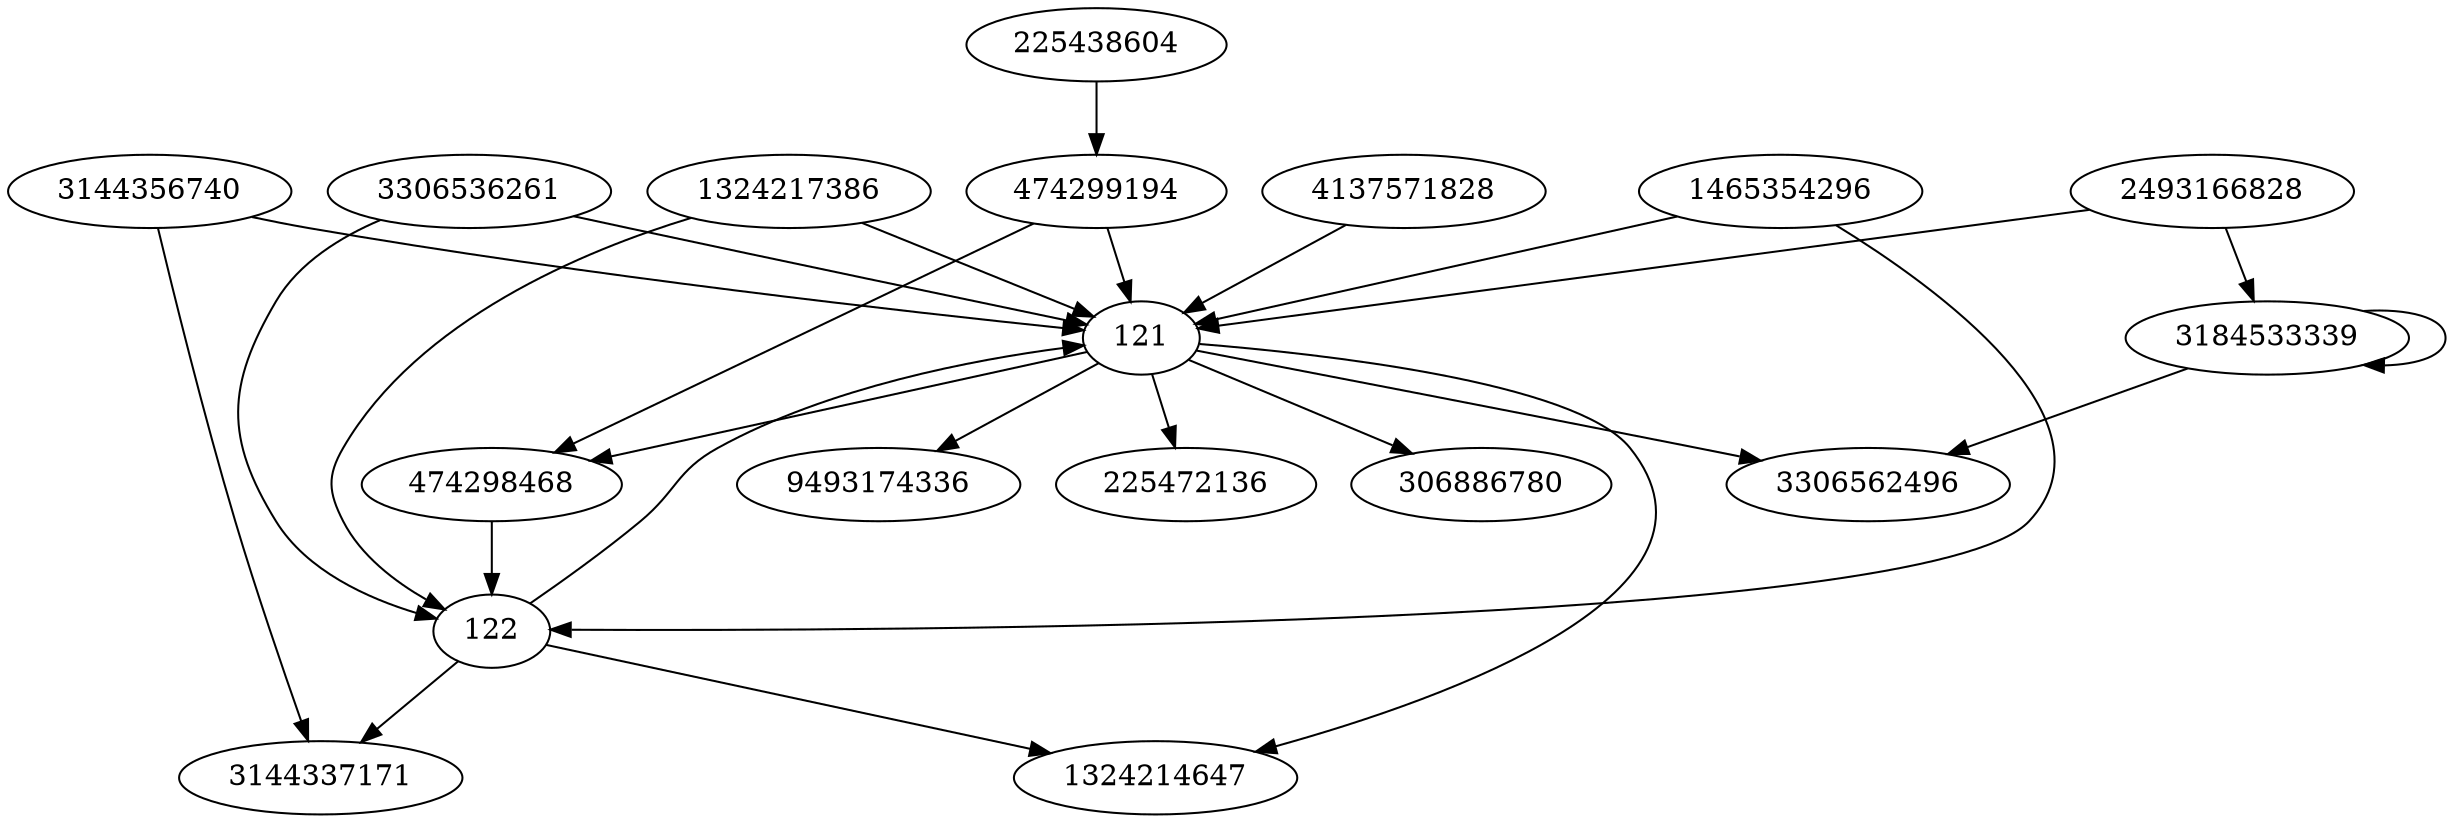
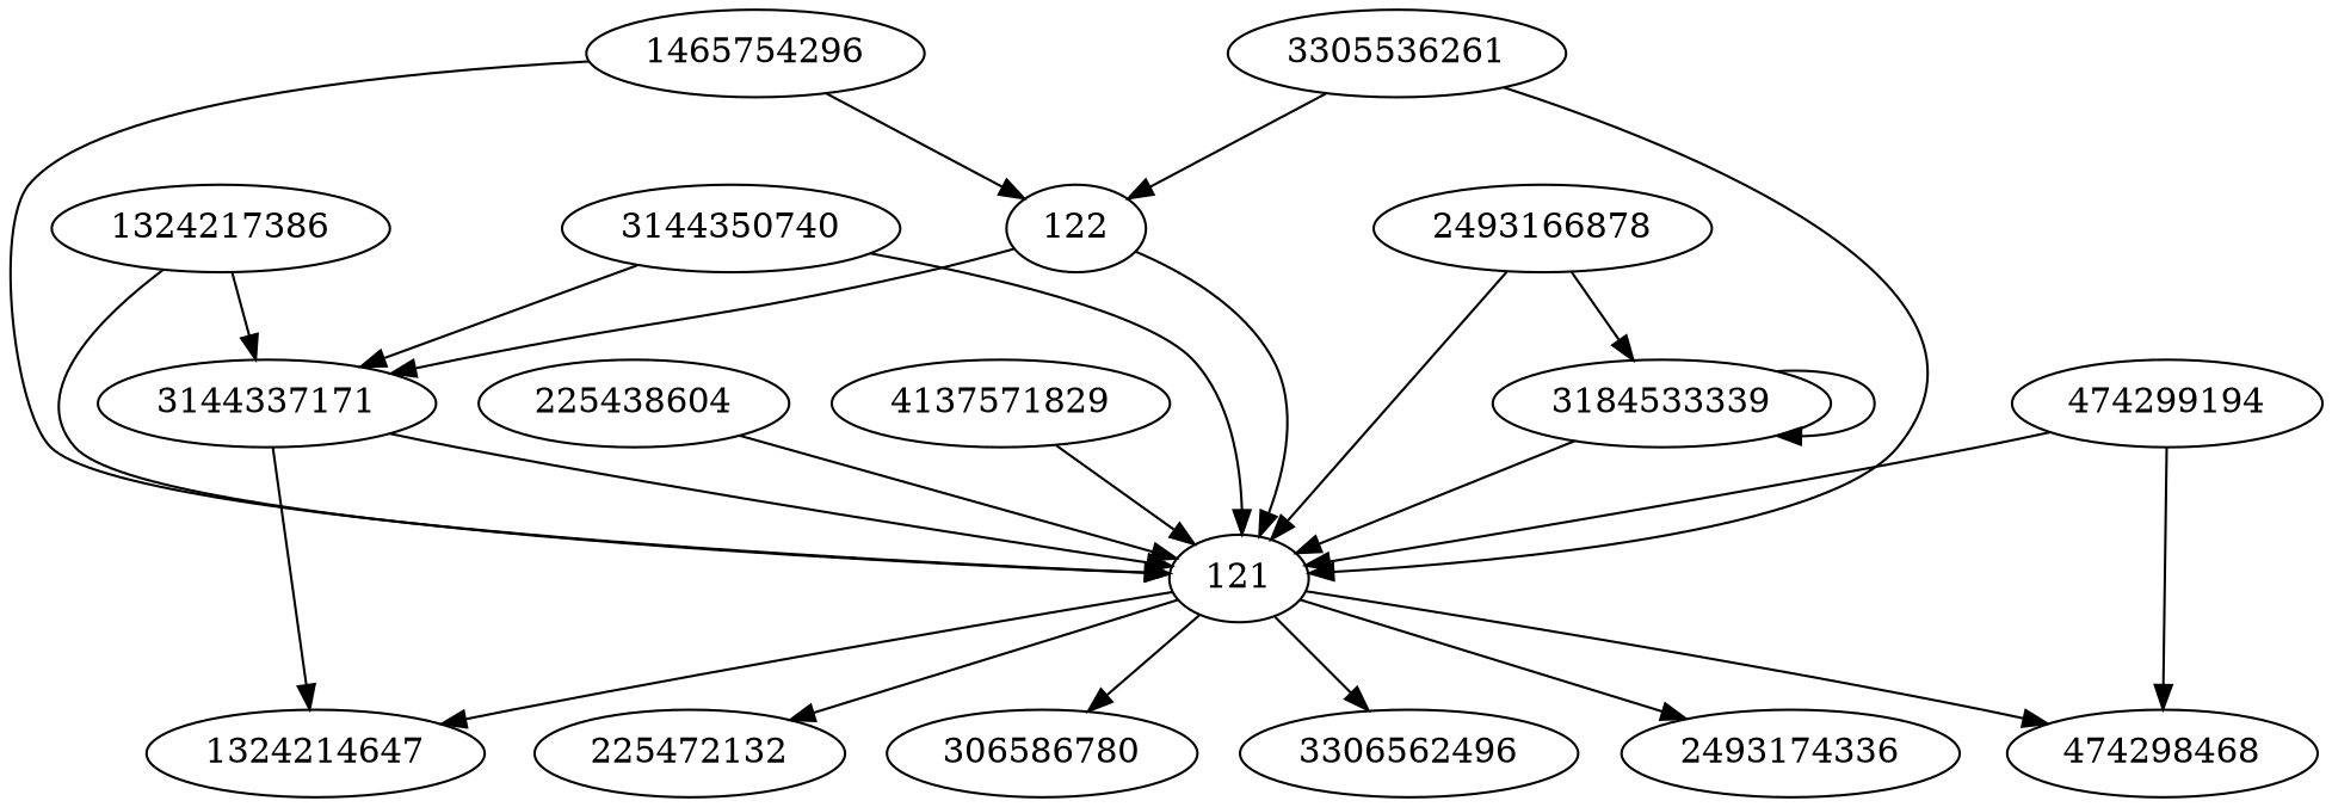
  digraph {
-   3144356740
+   3144356740 [label=3144350740]
    3144337171
    121
    474298468
    3306562496
-   2493174336 [label=9493174336]
-   225472132 [label=225472136]
+   2493174336
+   225472132
    1324214647
-   306886780
-   3306536261
+   306886780 [label=306586780]
+   3306536261 [label=3305536261]
    122
    1324217386
    225438604
    474299194
-   4137571829 [label=4137571828]
-   1465754296 [label=1465354296]
+   4137571829
+   1465754296
    3184533339
-   2493166878 [label=2493166828]
+   2493166878
    3144356740 -> 3144337171
    3144356740 -> 121
+   3144337171 -> 121
    121 -> 474298468
    121 -> 3306562496
    121 -> 2493174336
    121 -> 225472132
    121 -> 1324214647
    121 -> 306886780
-   474298468 -> 122
    3306536261 -> 121
    3306536261 -> 122
    122 -> 3144337171
    122 -> 121
-   122 -> 1324214647
+   3144337171 -> 1324214647
    1324217386 -> 121
-   1324217386 -> 122
-   225438604 -> 474299194
+   1324217386 -> 3144337171
+   225438604 -> 121
    474299194 -> 121
    474299194 -> 474298468
    4137571829 -> 121
    1465754296 -> 121
    1465754296 -> 122
-   3184533339 -> 3306562496
+   3184533339 -> 121
    3184533339 -> 3184533339
    2493166878 -> 121
    2493166878 -> 3184533339
  }
